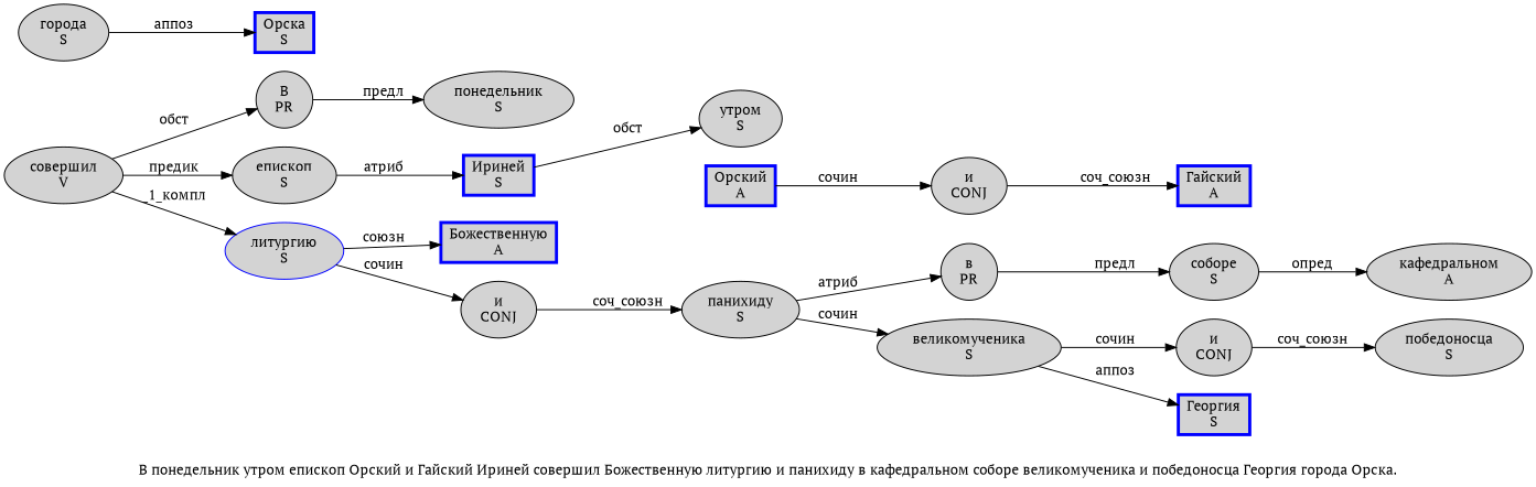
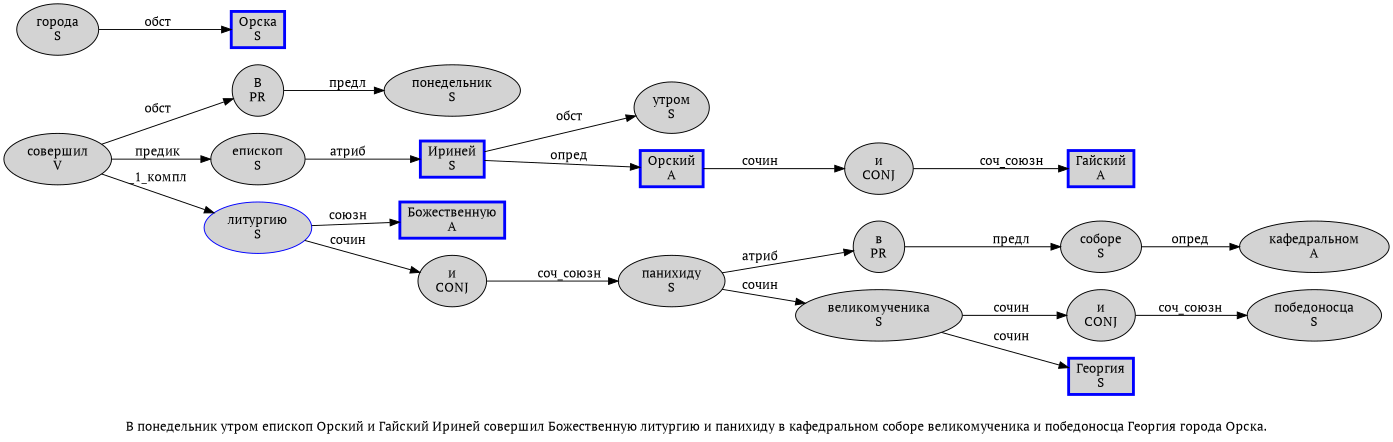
  digraph {
    fontname="PT Serif"
    label="В понедельник утром епископ Орский и Гайский Ириней совершил Божественную литургию и панихиду в кафедральном соборе великомученика и победоносца Георгия города Орска."
    rankdir=LR
    node [fillcolor=lightgray fontname="PT Serif" penwidth=1 shape=ellipse style=filled]
    edge [fontname="PT Serif"]
    n1 [label="В\nPR"]
    n2 [label="понедельник\nS"]
    n3 [label="утром\nS"]
    n4 [label="епископ\nS"]
    n5 [color=blue label="Ириней\nS" penwidth=3 shape=box]
    n6 [color=blue label="Орский\nA" penwidth=3 shape=box]
    n7 [label="и\nCONJ"]
    n8 [color=blue label="Гайский\nA" penwidth=3 shape=box]
    n9 [label="совершил\nV"]
    n10 [color=blue label="литургию\nS"]
    n11 [color=blue label="Божественную\nA" penwidth=3 shape=box]
    n12 [label="и\nCONJ"]
    n13 [label="панихиду\nS"]
    n14 [label="в\nPR"]
    n15 [label="великомученика\nS"]
    n16 [label="соборе\nS"]
    n17 [label="и\nCONJ"]
    n18 [color=blue label="Георгия\nS" penwidth=3 shape=box]
    n19 [label="кафедральном\nA"]
    n20 [label="победоносца\nS"]
    n21 [label="города\nS"]
    n22 [color=blue label="Орска\nS" penwidth=3 shape=box]
    n1 -> n2 [label="предл"]
    n4 -> n5 [label="атриб"]
    n5 -> n3 [label="обст"]
+   n5 -> n6 [label="опред"]
    n6 -> n7 [label="сочин"]
    n7 -> n8 [label="соч_союзн"]
    n9 -> n1 [label="обст"]
    n9 -> n4 [label="предик"]
    n9 -> n10 [label="_1_компл"]
    n10 -> n11 [label="союзн"]
    n10 -> n12 [label="сочин"]
    n12 -> n13 [label="соч_союзн"]
    n13 -> n14 [label="атриб"]
    n13 -> n15 [label="сочин"]
    n14 -> n16 [label="предл"]
    n15 -> n17 [label="сочин"]
-   n15 -> n18 [label="аппоз"]
+   n15 -> n18 [label="сочин"]
    n16 -> n19 [label="опред"]
    n17 -> n20 [label="соч_союзн"]
-   n21 -> n22 [label="аппоз"]
+   n21 -> n22 [label="обст"]
  }
